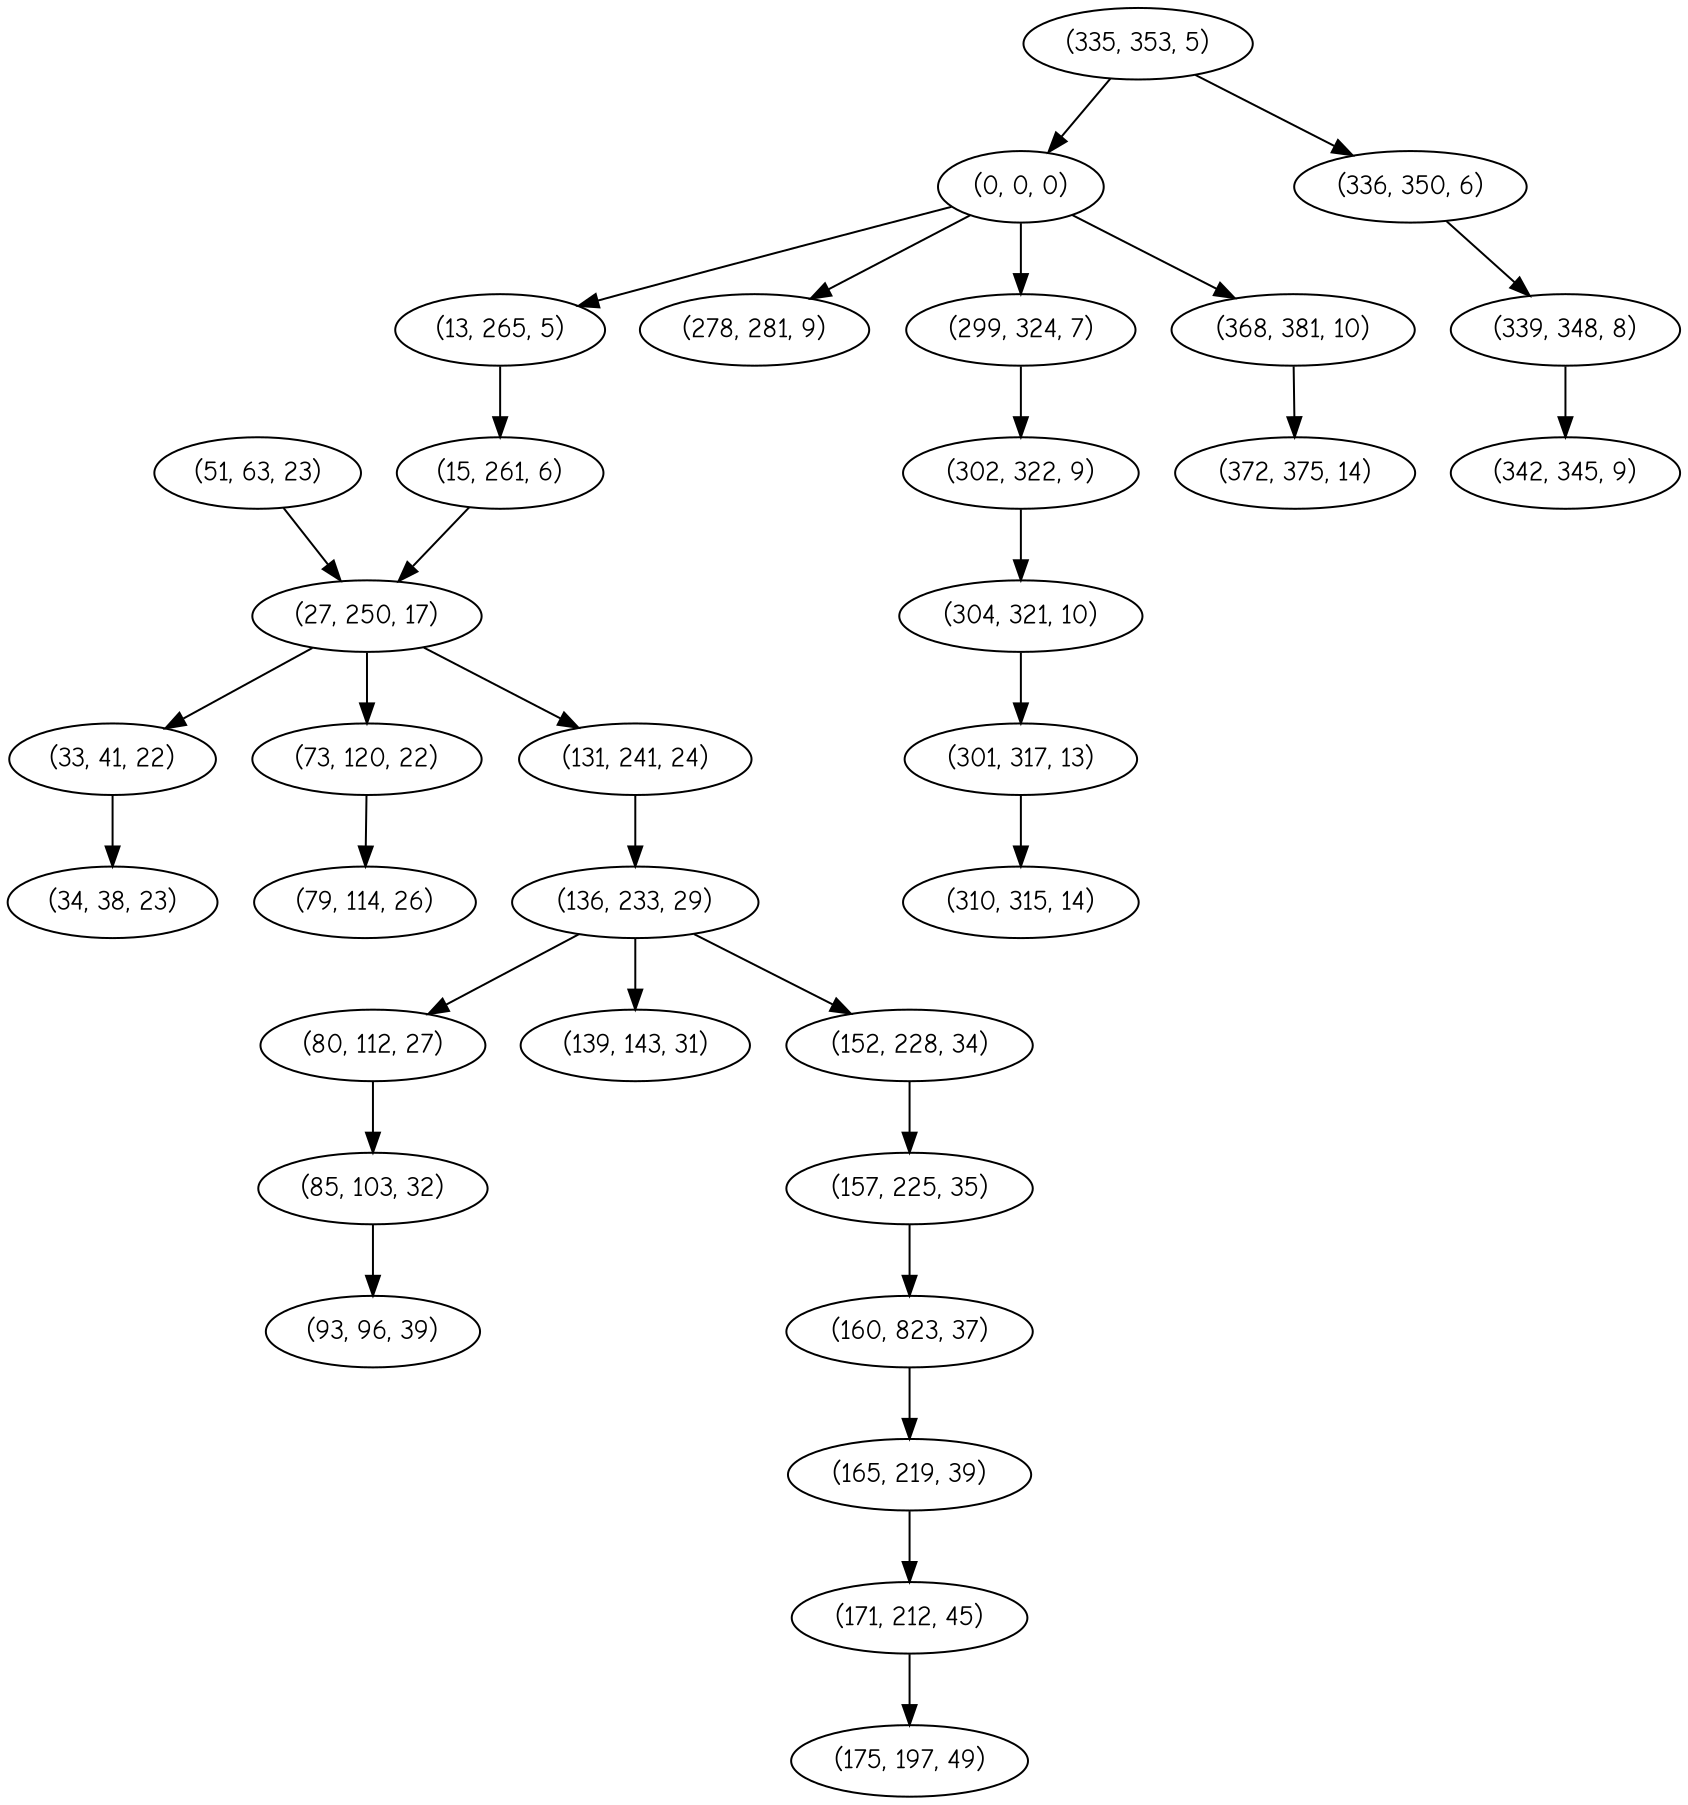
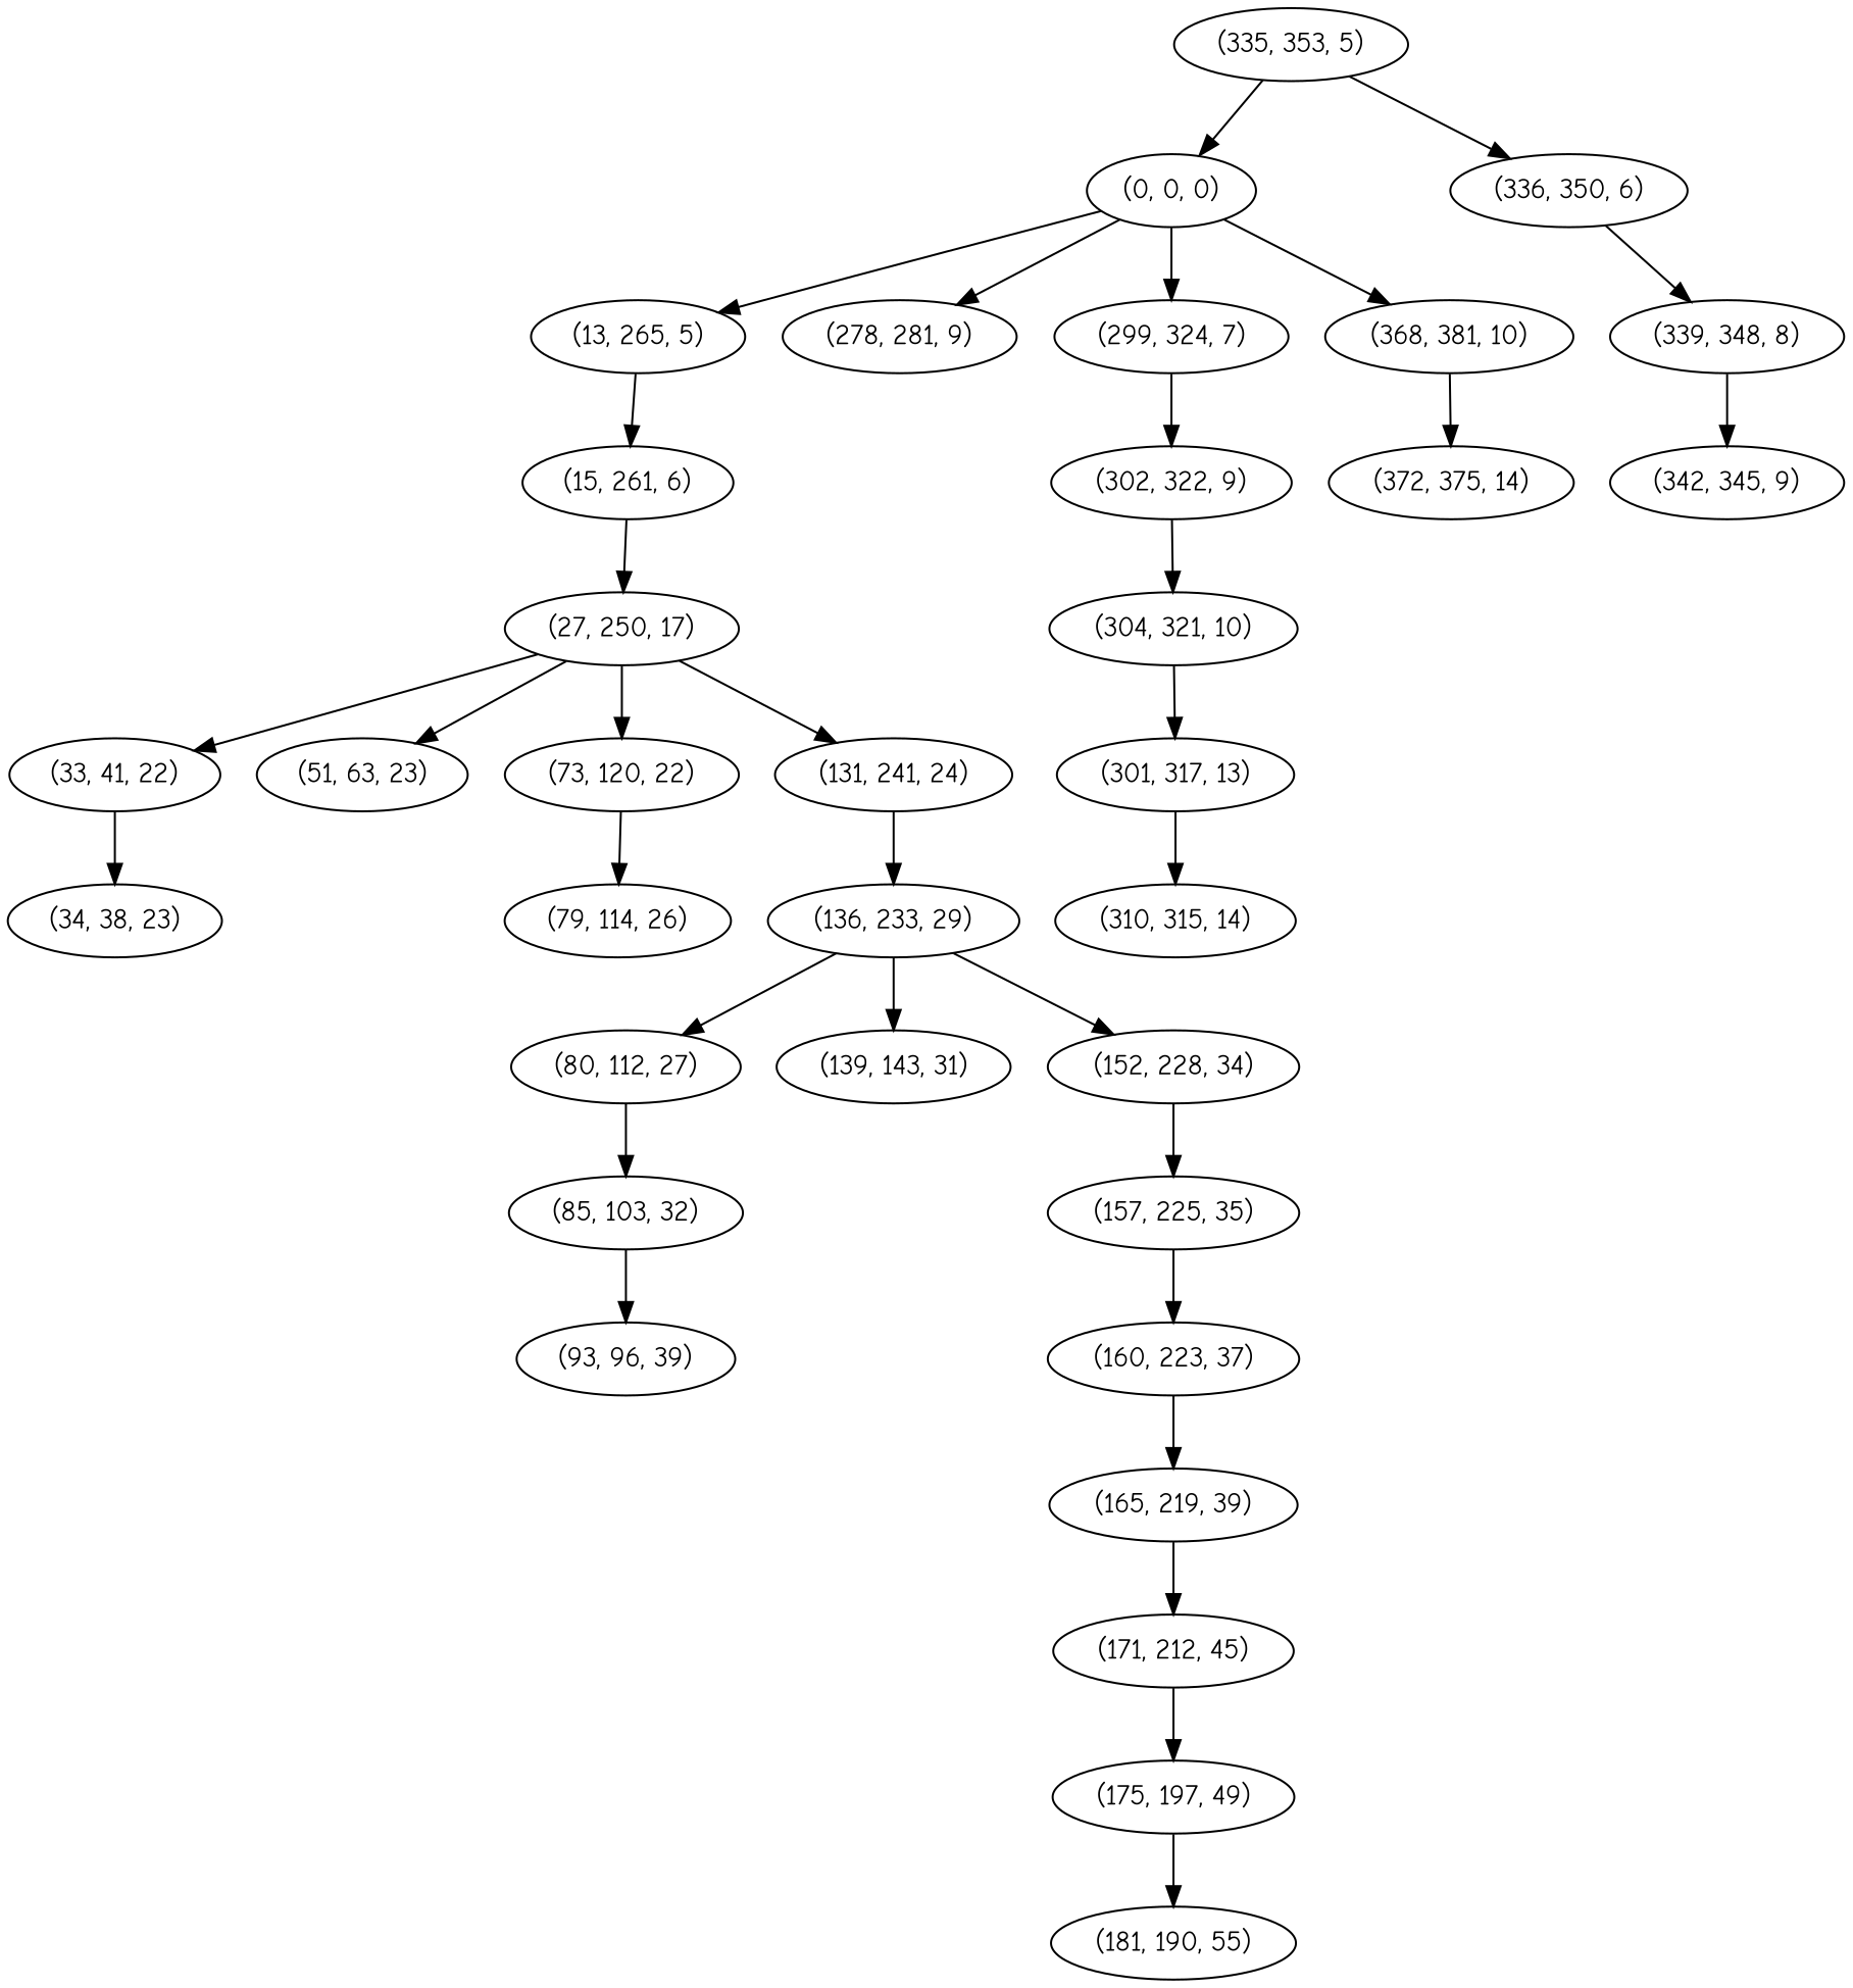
  digraph {
    fontname="Comic Neue"
    node [fontname="Comic Neue"]
    edge [fontname="Comic Neue"]
    "(0, 0, 0)"
    "(13, 265, 5)"
    "(278, 281, 9)"
    "(299, 324, 7)"
    "(368, 381, 10)"
    "(15, 261, 6)"
    "(302, 322, 9)"
    "(335, 353, 5)"
    "(336, 350, 6)"
    "(372, 375, 14)"
    "(27, 250, 17)"
    "(33, 41, 22)"
    "(51, 63, 23)"
    "(73, 120, 22)"
    "(131, 241, 24)"
    "(34, 38, 23)"
    "(79, 114, 26)"
    "(136, 233, 29)"
    "(80, 112, 27)"
    "(85, 103, 32)"
    "(93, 96, 39)"
    "(139, 143, 31)"
    "(152, 228, 34)"
    "(157, 225, 35)"
-   "(160, 223, 37)" [label="(160, 823, 37)"]
+   "(160, 223, 37)"
    "(165, 219, 39)"
    "(171, 212, 45)"
    "(175, 197, 49)"
+   "(181, 190, 55)"
    "(304, 321, 10)"
    n31 [label="(301, 317, 13)"]
    "(310, 315, 14)"
    "(339, 348, 8)"
    "(342, 345, 9)"
    "(0, 0, 0)" -> "(13, 265, 5)"
    "(0, 0, 0)" -> "(278, 281, 9)"
    "(0, 0, 0)" -> "(299, 324, 7)"
    "(0, 0, 0)" -> "(368, 381, 10)"
    "(13, 265, 5)" -> "(15, 261, 6)"
    "(299, 324, 7)" -> "(302, 322, 9)"
    "(368, 381, 10)" -> "(372, 375, 14)"
    "(15, 261, 6)" -> "(27, 250, 17)"
    "(302, 322, 9)" -> "(304, 321, 10)"
    "(335, 353, 5)" -> "(0, 0, 0)"
    "(335, 353, 5)" -> "(336, 350, 6)"
    "(336, 350, 6)" -> "(339, 348, 8)"
    "(27, 250, 17)" -> "(33, 41, 22)"
-   "(51, 63, 23)" -> "(27, 250, 17)"
+   "(27, 250, 17)" -> "(51, 63, 23)"
    "(27, 250, 17)" -> "(73, 120, 22)"
    "(27, 250, 17)" -> "(131, 241, 24)"
    "(33, 41, 22)" -> "(34, 38, 23)"
    "(73, 120, 22)" -> "(79, 114, 26)"
    "(131, 241, 24)" -> "(136, 233, 29)"
    "(136, 233, 29)" -> "(80, 112, 27)"
    "(136, 233, 29)" -> "(139, 143, 31)"
    "(136, 233, 29)" -> "(152, 228, 34)"
    "(80, 112, 27)" -> "(85, 103, 32)"
    "(85, 103, 32)" -> "(93, 96, 39)"
    "(152, 228, 34)" -> "(157, 225, 35)"
    "(157, 225, 35)" -> "(160, 223, 37)"
    "(160, 223, 37)" -> "(165, 219, 39)"
    "(165, 219, 39)" -> "(171, 212, 45)"
    "(171, 212, 45)" -> "(175, 197, 49)"
+   "(175, 197, 49)" -> "(181, 190, 55)"
    "(304, 321, 10)" -> n31
    n31 -> "(310, 315, 14)"
    "(339, 348, 8)" -> "(342, 345, 9)"
  }
